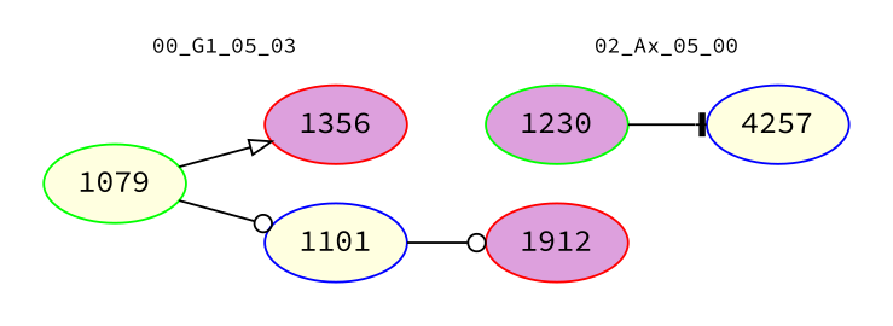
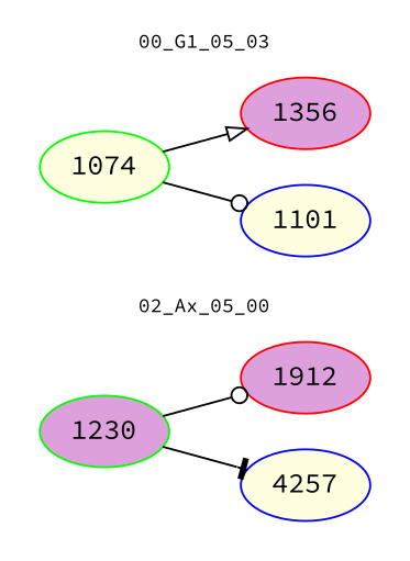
  digraph {
    fontname="Source Code Pro"
    rankdir=LR
    node [color=green fillcolor=plum fontname="Source Code Pro" style=filled]
    edge [arrowhead=odot color=black fontname="Source Code Pro"]
    n1 [label=1230]
    n2 [color=blue fillcolor=lightyellow label=4257]
    n3 [color=red label=1912]
-   n4 [fillcolor=lightyellow label=1079]
+   n4 [fillcolor=lightyellow label=1074]
    n5 [color=blue fillcolor=lightyellow label=1101]
    n6 [color=red label=1356]
    subgraph cluster_1 {
      color=white
      fontsize=10
      label="02_Ax_05_00"
      n1
      n2
      n3
    }
    subgraph cluster_2 {
      color=white
      fontsize=10
      label="00_G1_05_03"
      n4
      n5
      n6
    }
    n1 -> n2 [arrowhead=tee]
-   n5 -> n3
+   n1 -> n3
    n4 -> n5
    n4 -> n6 [arrowhead=onormal]
  }
